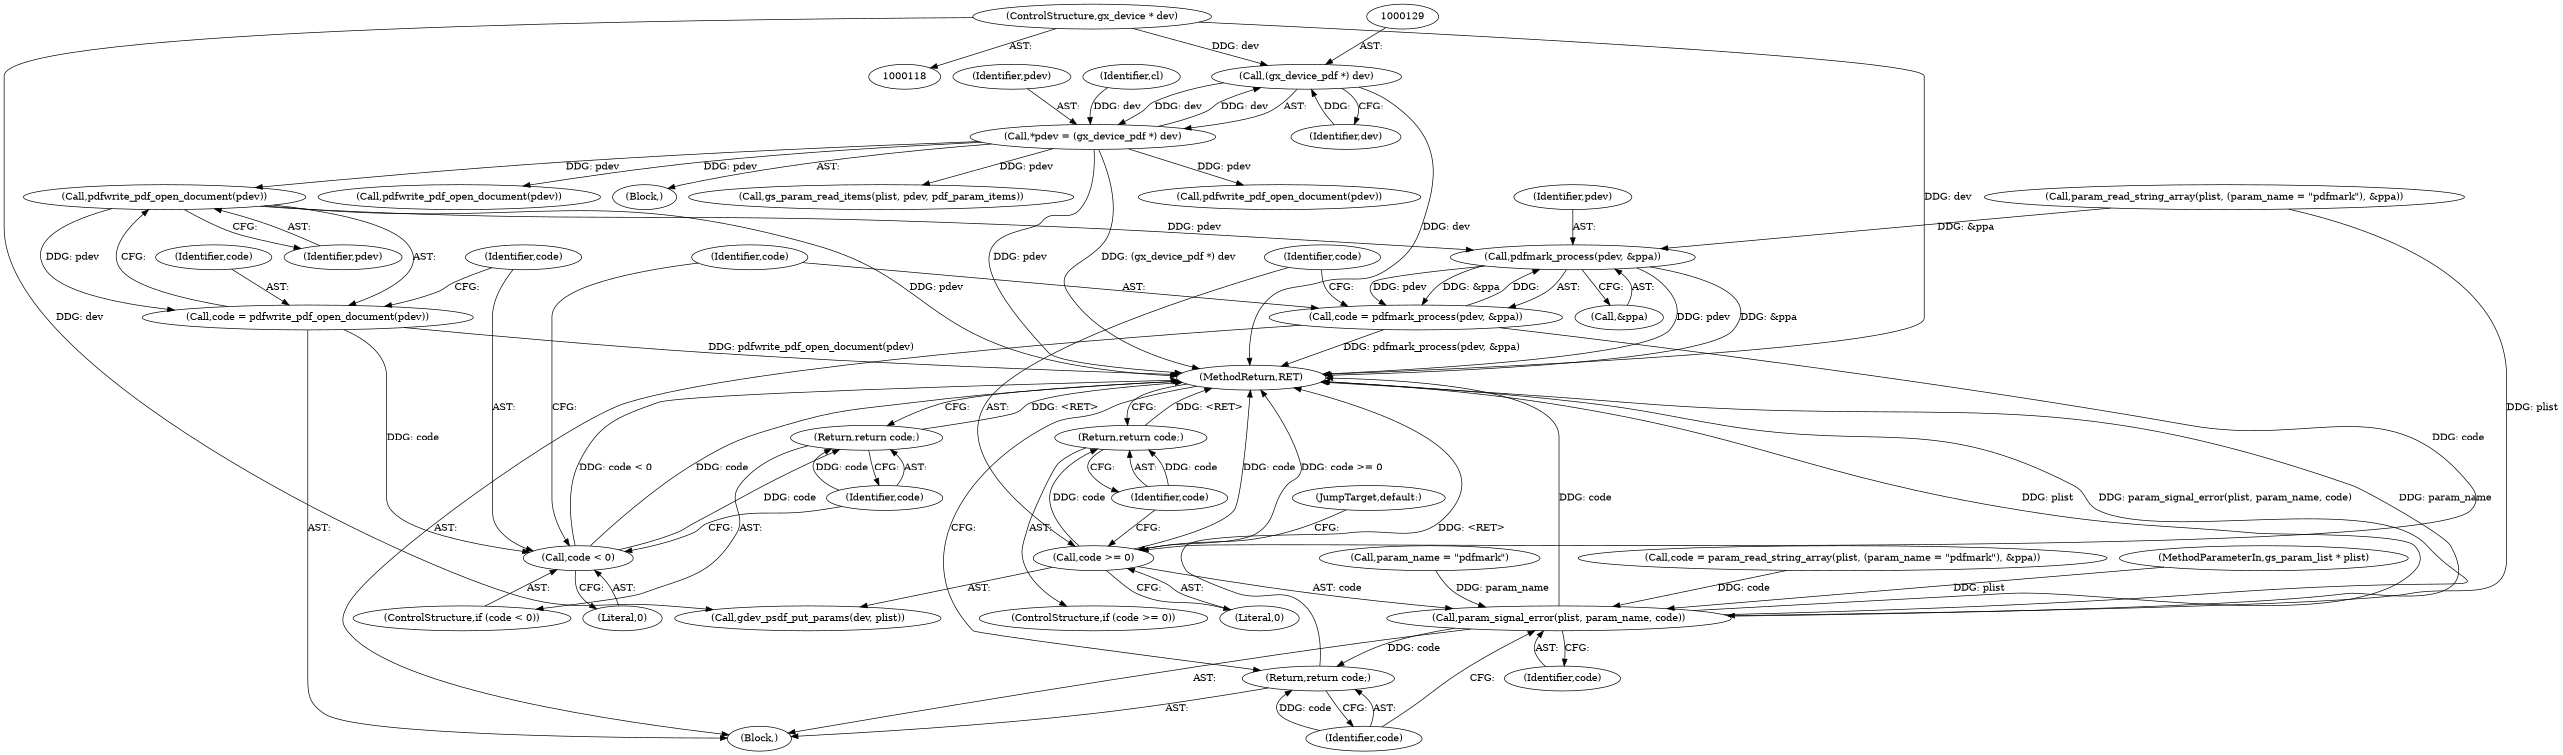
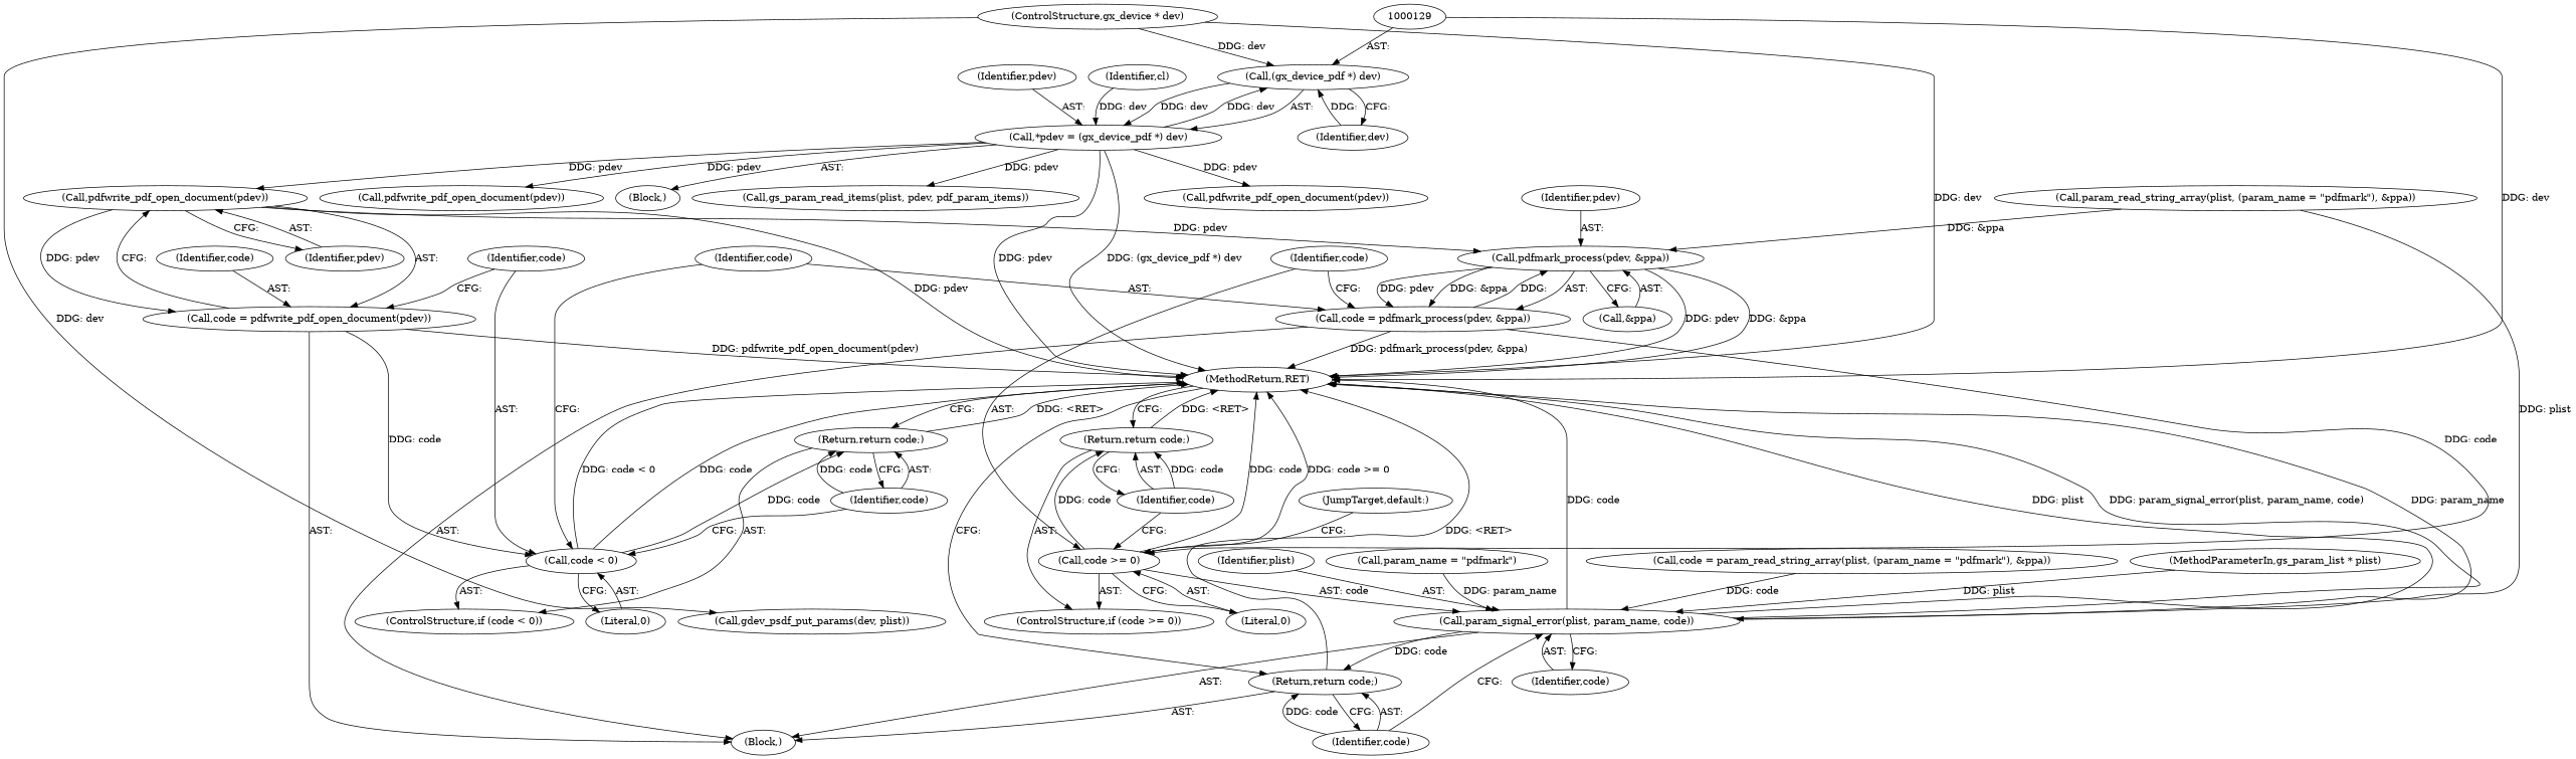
  digraph {
    n1 [label="(Call,pdfwrite_pdf_open_document(pdev))"]
    n2 [label="(Call,code = pdfwrite_pdf_open_document(pdev))"]
    n3 [label="(Call,pdfmark_process(pdev, &ppa))"]
    n4 [label="(MethodReturn,RET)"]
    n5 [label="(Identifier,pdev)"]
    n6 [label="(Call,code < 0)"]
    n7 [label="(Block,)"]
    n8 [label="(Call,code = pdfmark_process(pdev, &ppa))"]
    n9 [label="(Call,&ppa)"]
    n10 [label="(Return,return code;)"]
    n11 [label="(Return,return code;)"]
    n12 [label="(Return,return code;)"]
    n13 [label="(Call,*pdev = (gx_device_pdf *) dev)"]
    n14 [label="(Call,(gx_device_pdf *) dev)"]
    n15 [label="(Call,pdfwrite_pdf_open_document(pdev))"]
    n16 [label="(Call,pdfwrite_pdf_open_document(pdev))"]
    n17 [label="(Block,)"]
    n18 [label="(Call,gs_param_read_items(plist, pdev, pdf_param_items))"]
    n19 [label="(Identifier,dev)"]
    n20 [label="(Call,gdev_psdf_put_params(dev, plist))"]
    n21 [label="(ControlStructure,gx_device * dev)"]
-   1000118
    n23 [label="(Literal,0)"]
    n24 [label="(ControlStructure,if (code < 0))"]
    n25 [label="(Identifier,code)"]
    n26 [label="(Call,code >= 0)"]
    n27 [label="(Call,param_signal_error(plist, param_name, code))"]
    n28 [label="(ControlStructure,if (code >= 0))"]
    n29 [label="(Literal,0)"]
    n30 [label="(Identifier,code)"]
    n31 [label="(Identifier,code)"]
    n32 [label="(Identifier,code)"]
    n33 [label="(Identifier,code)"]
    n34 [label="(Identifier,code)"]
+   n35 [label="(Identifier,plist)"]
    n36 [label="(Identifier,pdev)"]
    n37 [label="(Identifier,code)"]
    n38 [label="(Identifier,cl)"]
    n39 [label="(Identifier,code)"]
    n40 [label="(Identifier,pdev)"]
    n41 [label="(JumpTarget,default:)"]
    n42 [label="(Call,param_name = \"pdfmark\")"]
    n43 [label="(Call,param_read_string_array(plist, (param_name = \"pdfmark\"), &ppa))"]
    n44 [label="(Call,code = param_read_string_array(plist, (param_name = \"pdfmark\"), &ppa))"]
    n45 [label="(MethodParameterIn,gs_param_list * plist)"]
    1000129
    n1 -> n2 [label="AST: "]
    n1 -> n2 [label="DDG: pdev"]
    n1 -> n3 [label="DDG: pdev"]
    n1 -> n4 [label="DDG: pdev"]
    n1 -> n5 [label="CFG: "]
    n2 -> n1 [label="CFG: "]
    n2 -> n4 [label="DDG: pdfwrite_pdf_open_document(pdev)"]
    n2 -> n6 [label="DDG: code"]
    n2 -> n7 [label="AST: "]
    n3 -> n4 [label="DDG: pdev"]
    n3 -> n4 [label="DDG: &ppa"]
    n3 -> n8 [label="AST: "]
    n3 -> n8 [label="DDG: pdev"]
    n3 -> n8 [label="DDG: &ppa"]
    n3 -> n9 [label="CFG: "]
    n4 -> n10 [label="CFG: "]
    n4 -> n11 [label="CFG: "]
    n4 -> n12 [label="CFG: "]
    n5 -> n1 [label="AST: "]
    n6 -> n4 [label="DDG: code < 0"]
    n6 -> n4 [label="DDG: code"]
    n6 -> n10 [label="DDG: code"]
    n6 -> n23 [label="CFG: "]
-   n24 -> n6 [label="AST: "]
+   n6 -> n24 [label="AST: "]
    n8 -> n3 [label="DDG: "]
    n8 -> n4 [label="DDG: pdfmark_process(pdev, &ppa)"]
    n8 -> n7 [label="AST: "]
    n8 -> n26 [label="DDG: code"]
    n9 -> n3 [label="AST: "]
    n10 -> n4 [label="DDG: <RET>"]
    n10 -> n24 [label="AST: "]
    n10 -> n25 [label="CFG: "]
    n11 -> n4 [label="DDG: <RET>"]
    n11 -> n28 [label="AST: "]
    n11 -> n30 [label="CFG: "]
    n12 -> n4 [label="DDG: <RET>"]
    n12 -> n7 [label="AST: "]
    n12 -> n32 [label="CFG: "]
    n13 -> n1 [label="DDG: pdev"]
    n13 -> n4 [label="DDG: pdev"]
    n13 -> n4 [label="DDG: (gx_device_pdf *) dev"]
    n13 -> n14 [label="DDG: dev"]
    n13 -> n15 [label="DDG: pdev"]
    n13 -> n16 [label="DDG: pdev"]
    n13 -> n17 [label="AST: "]
    n13 -> n18 [label="DDG: pdev"]
-   n14 -> n4 [label="DDG: dev"]
+   1000129 -> n4 [label="DDG: dev"]
    n14 -> n13 [label="AST: "]
    n14 -> n13 [label="DDG: dev"]
    n14 -> n19 [label="CFG: "]
    n19 -> n14 [label="DDG: "]
    n21 -> n4 [label="DDG: dev"]
    n21 -> n14 [label="DDG: dev"]
    n21 -> n20 [label="DDG: dev"]
-   n21 -> 1000118 [label="AST: "]
    n23 -> n6 [label="AST: "]
    n25 -> n6 [label="CFG: "]
    n25 -> n10 [label="AST: "]
    n25 -> n10 [label="DDG: code"]
    n26 -> n4 [label="DDG: code >= 0"]
    n26 -> n4 [label="DDG: code"]
    n26 -> n11 [label="DDG: code"]
    n26 -> n27 [label="AST: code"]
-   n26 -> n20 [label="AST: "]
+   n26 -> n28 [label="AST: "]
    n26 -> n29 [label="CFG: "]
    n27 -> n4 [label="DDG: code"]
    n27 -> n4 [label="DDG: plist"]
    n27 -> n4 [label="DDG: param_signal_error(plist, param_name, code)"]
    n27 -> n4 [label="DDG: param_name"]
    n27 -> n7 [label="AST: "]
    n27 -> n12 [label="DDG: code"]
    n27 -> n31 [label="CFG: "]
    n29 -> n26 [label="AST: "]
    n30 -> n11 [label="AST: "]
    n30 -> n11 [label="DDG: code"]
    n30 -> n26 [label="CFG: "]
    n31 -> n27 [label="AST: "]
    n32 -> n12 [label="AST: "]
    n32 -> n12 [label="DDG: code"]
    n32 -> n27 [label="CFG: "]
    n33 -> n6 [label="CFG: "]
    n33 -> n8 [label="AST: "]
    n34 -> n2 [label="CFG: "]
    n34 -> n6 [label="AST: "]
+   n35 -> n27 [label="AST: "]
    n36 -> n13 [label="AST: "]
    n37 -> n2 [label="AST: "]
    n38 -> n13 [label="DDG: dev"]
    n39 -> n8 [label="CFG: "]
    n39 -> n26 [label="AST: "]
    n40 -> n3 [label="AST: "]
    n41 -> n26 [label="CFG: "]
    n42 -> n27 [label="DDG: param_name"]
    n43 -> n3 [label="DDG: &ppa"]
    n43 -> n27 [label="DDG: plist"]
    n44 -> n27 [label="DDG: code"]
    n45 -> n27 [label="DDG: plist"]
    1000129 -> n14 [label="AST: "]
  }
